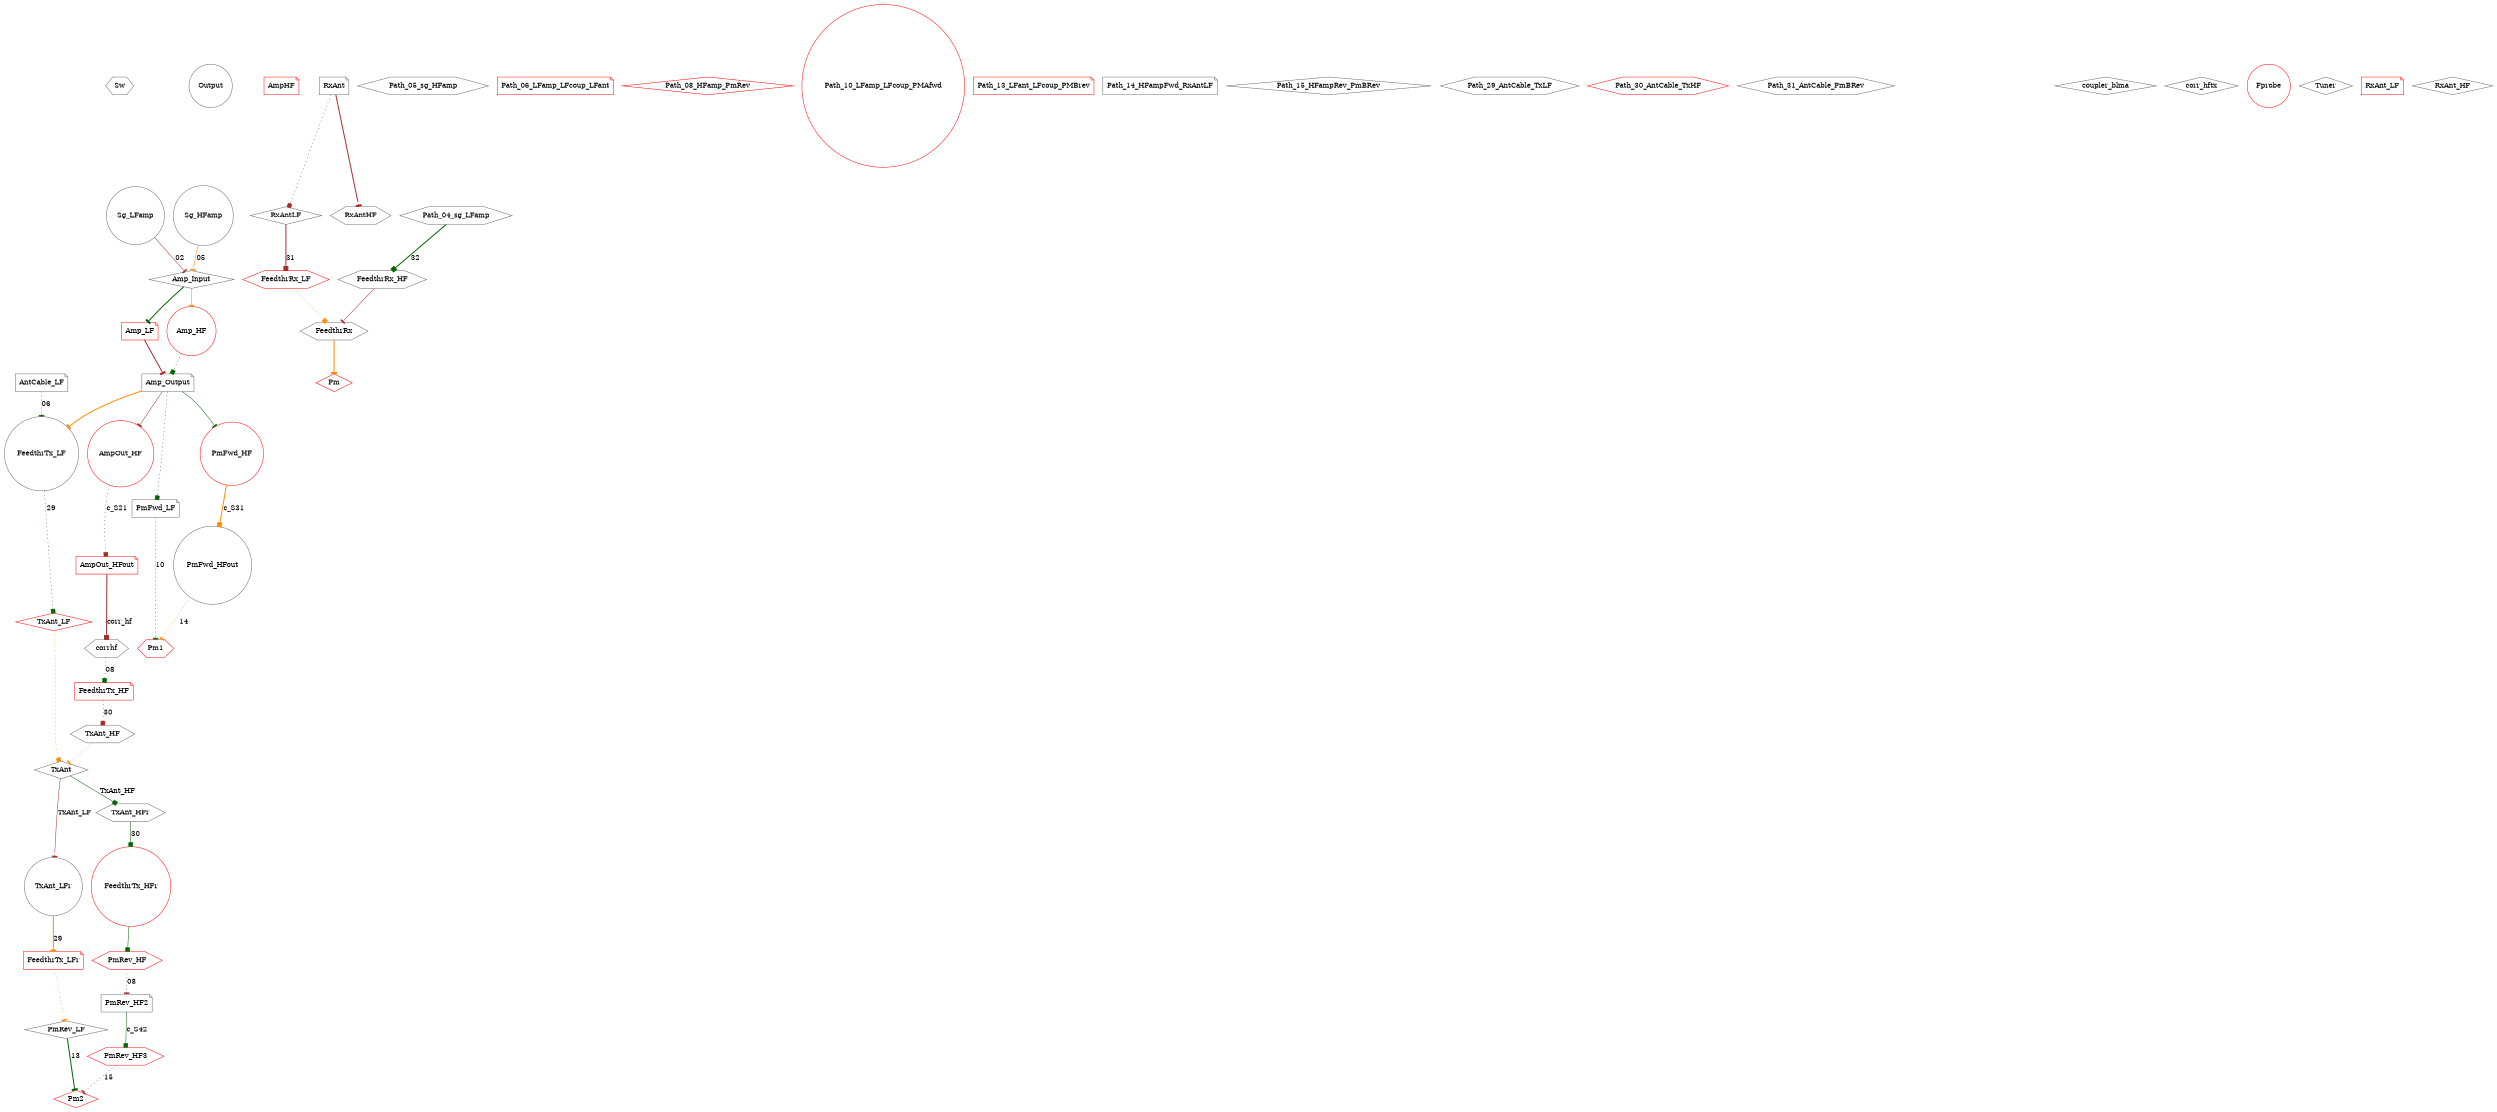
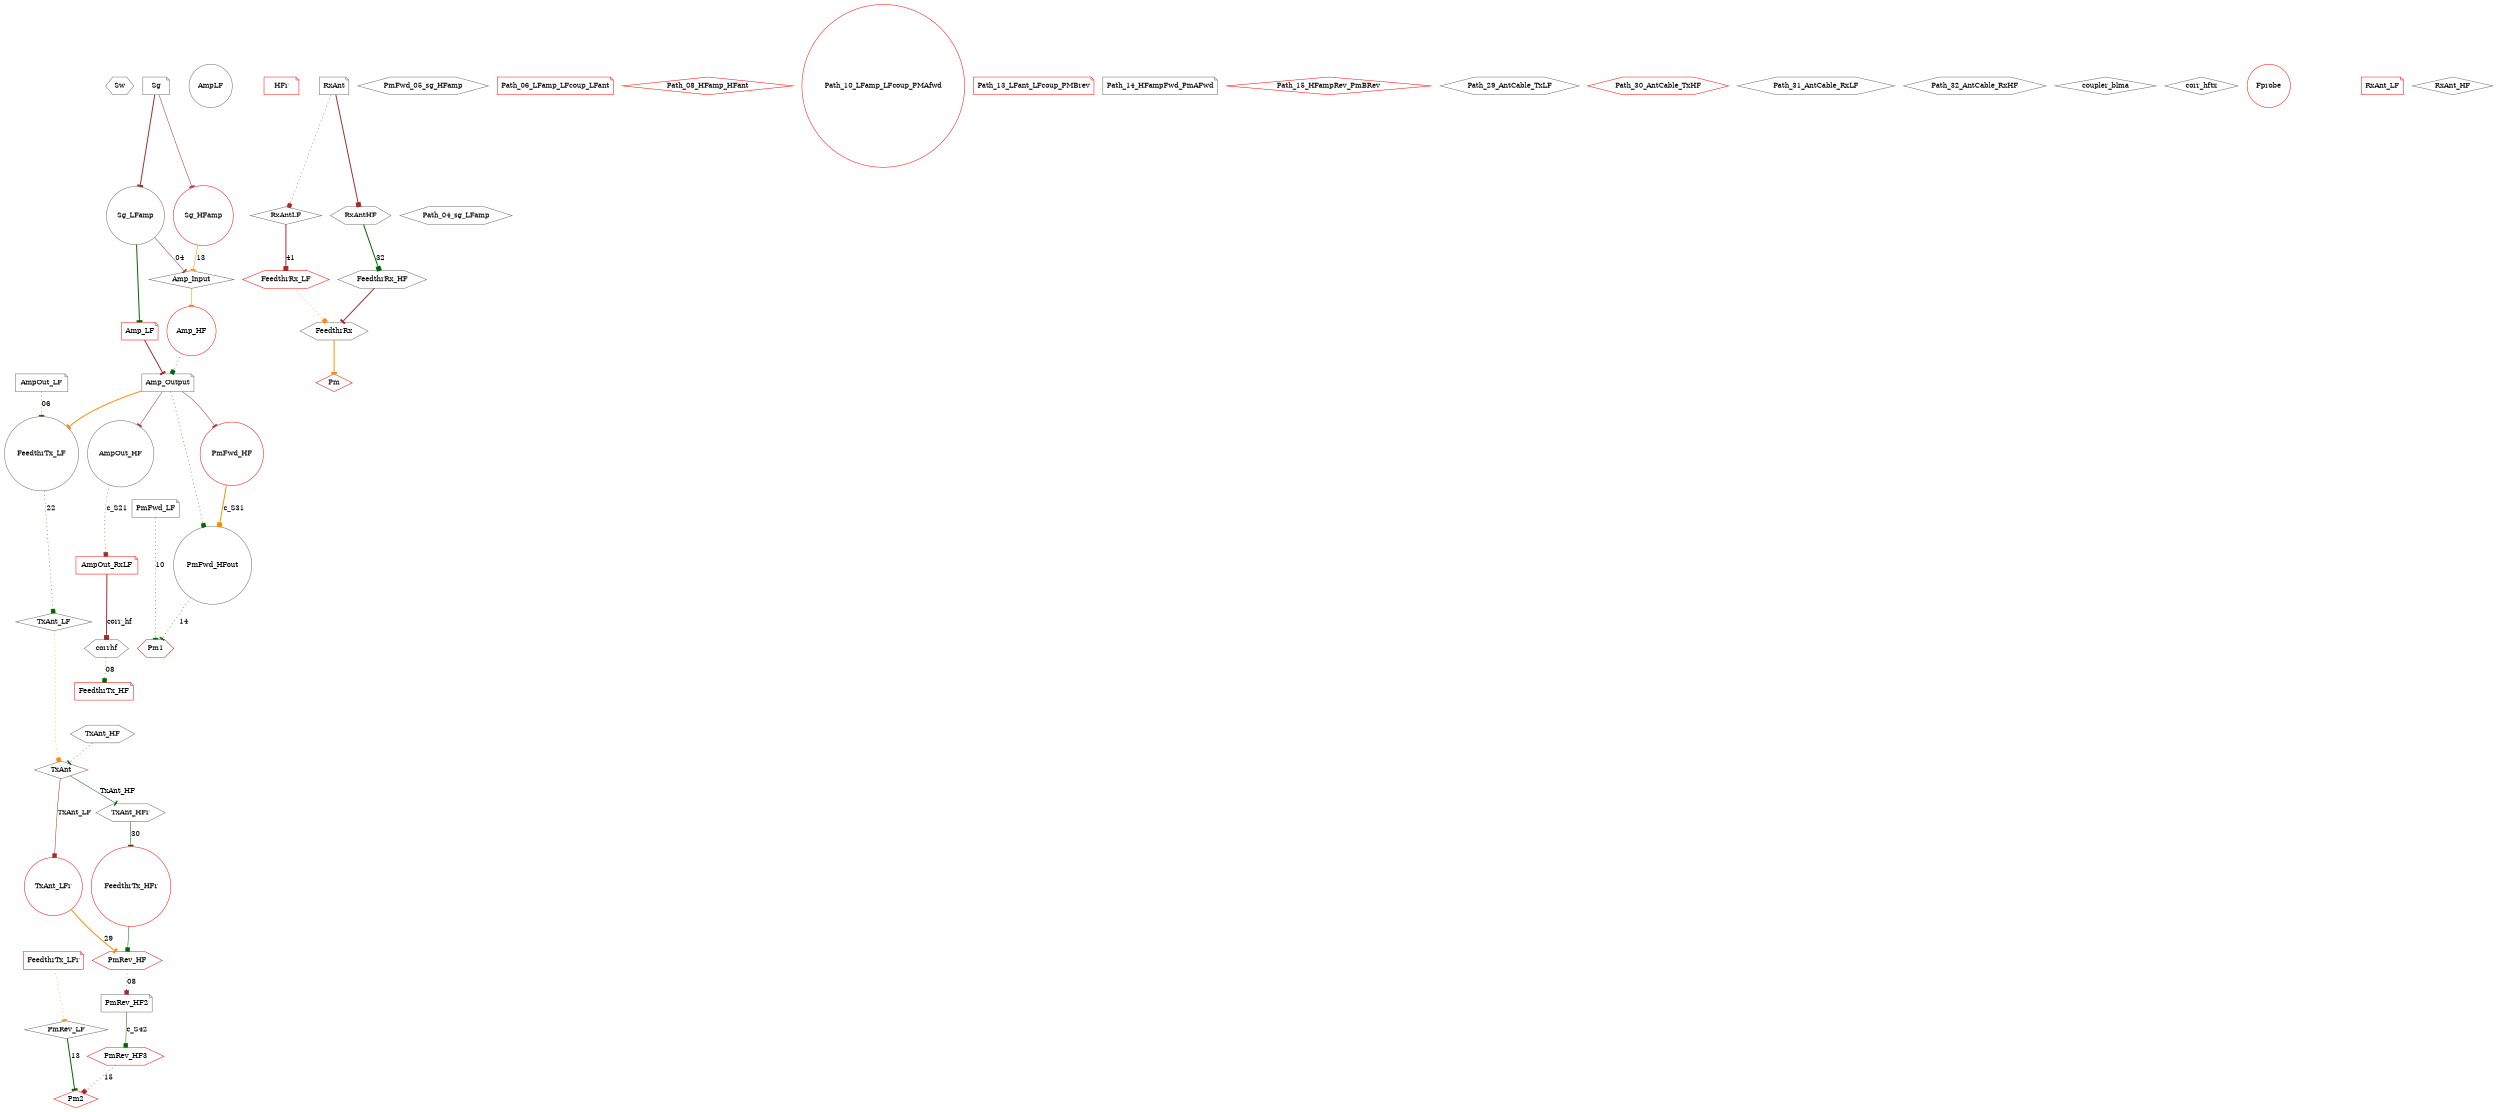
  digraph {
    node [color=gray40 shape=hexagon]
    edge [arrowhead=tee color=darkgreen condition="1e9<f<=18e9" style=dotted]
    Sw [condition="f<=18e9" ini="sw_rc.ini"]
+   Sg [condition="1e5<=f<=22e9" ini="sg-rs-smf100a.ini" shape=note]
    Sg_LFamp [shape=circle]
-   Sg_HFamp [shape=circle]
+   Sg_HFamp [color=red shape=circle]
    Amp_Input [shape=diamond]
-   AmpLF [condition="8e7<=f<=1e9" shape=circle label=Output]
-   AmpHF [color=red condition="1e9<f<=18e9" ini="amp-hf-bonn-blma.ini" shape=note]
+   AmpLF [condition="8e7<=f<=1e9" shape=circle]
+   AmpHF [color=red condition="1e9<f<=18e9" ini="amp-hf-bonn-blma.ini" shape=note label=HFr]
    Pm [ch=1 color=red condition="1e7<f<=18e9" ini="pm_rxatt.ini" shape=diamond]
    Pm1 [ch=1 color=red condition="1e7<f<=18e9" ini="pm_rs_nrp_2ch.ini"]
    Pm2 [ch=2 color=red condition="1e7<f<=18e9" ini="pm_rs_nrp_2ch.ini" shape=diamond]
    Path_04_sg_LFamp [condition="f<=18e9" ini="04-sg-LFamp.ini"]
-   Path_05_sg_HFamp [condition="f<=18e9" ini="05-sg-HFamp.ini"]
+   Path_05_sg_HFamp [condition="f<=18e9" ini="05-sg-HFamp.ini" label=PmFwd_05_sg_HFamp]
    Path_06_LFamp_LFcoup_LFant [color=red condition="8e7<=f<=1e9" ini="06-LFamp-LFcoup-LFant.ini" shape=note]
-   Path_08_HFamp_HFant [color=red condition="f<=18e9" ini="08-HFamp-HFant.ini" shape=diamond label=Path_08_HFamp_PmRev]
+   Path_08_HFamp_HFant [color=red condition="f<=18e9" ini="08-HFamp-HFant.ini" shape=diamond]
    Path_10_LFamp_LFcoup_PMAfwd [color=red condition="8e7<=f<=1e9" ini="10-LFamp-LFcoup-PMAfwd.ini" shape=circle]
    Path_13_LFant_LFcoup_PMBrev [color=red condition="8e7<=f<=1e9" ini="13-LFant-LFcoup-PMBrev.ini" shape=note]
-   Path_14_HFampFwd_PmAFwd [condition="f<=18e9" ini="14-HFampfwd-PMAfwd.ini" shape=note label=Path_14_HFampFwd_RxAntLF]
-   Path_15_HFampRev_PmBRev [condition="f<=18e9" ini="15-HFamprev-PMBrev.ini" shape=diamond]
+   Path_14_HFampFwd_PmAFwd [condition="f<=18e9" ini="14-HFampfwd-PMAfwd.ini" shape=note]
+   Path_15_HFampRev_PmBRev [color=red condition="f<=18e9" ini="15-HFamprev-PMBrev.ini" shape=diamond]
    Path_29_AntCable_TxLF [condition="10e6<f<=18e9" ini="29-AntCable-TxLF.ini"]
    Path_30_AntCable_TxHF [color=red condition="10e6<f<=18e9" ini="30-AntCable-TxHF.ini"]
-   Path_31_AntCable_RxLF [condition="10e6<f<=18e9" ini="31-AntCable-RxLF.ini" label=Path_31_AntCable_PmBRev]
+   Path_31_AntCable_RxLF [condition="10e6<f<=18e9" ini="31-AntCable-RxLF.ini"]
+   Path_32_AntCable_RxHF [condition="10e6<f<=18e9" ini="32-AntCable-RxHF.ini"]
    coupler_blma [condition="1e9<f<=18e9" ini="coupler-blma.ini" shape=diamond]
    corr_hftx [condition="1e9<f<=18e9" ini="corr_hftx.ini" shape=diamond]
    Fprobe [color=red ini="prb_pmm_ep601.ini" shape=circle]
-   Tuner [ini="mc_teseq_stirrer.ini" shape=diamond]
-   TxAnt_LF [color=red condition="100e6 <=f<=1e9" ini="ant-rs-hl223.ini" shape=diamond]
+   TxAnt_LF [condition="100e6 <=f<=1e9" ini="ant-rs-hl223.ini" shape=diamond]
    TxAnt [shape=diamond]
-   TxAnt_LFr [shape=circle]
+   TxAnt_LFr [color=red shape=circle]
    TxAnt_HFr
    TxAnt_HF [condition="1e9<f<=18e9" ini="ant-rs-hf907.ini"]
    RxAnt_LF [color=red condition="100e6 <=f<=1e9" ini="ant-rs-hl223.ini" shape=note]
    RxAnt_HF [condition="1e9<f<=18e9" ini="ant-rs-hf907.ini" shape=diamond]
    Amp_LF [color=red shape=note]
    Amp_HF [color=red shape=circle]
    Amp_Output [shape=note]
-   AmpOut_HF [color=red shape=circle]
+   AmpOut_HF [shape=circle]
    PmFwd_LF [shape=note]
    PmFwd_HF [color=red shape=circle]
    FeedthrTx_LF [shape=circle]
-   AmpOut_LF [shape=note label=AntCable_LF]
-   AmpOut_HFout [color=red shape=note]
+   AmpOut_LF [shape=note]
+   AmpOut_HFout [color=red shape=note label=AmpOut_RxLF]
    PmFwd_HFout [shape=circle]
    FeedthrTx_LFr [color=red shape=note]
    FeedthrTx_HFr [color=red shape=circle]
    RxAnt [shape=note]
    RxAntLF [shape=diamond]
    RxAntHF
    FeedthrRx_LF [color=red]
    FeedthrRx_HF
    corrhf
    FeedthrTx_HF [color=red shape=note]
    PmRev_LF [shape=diamond]
    PmRev_HF [color=red]
    PmRev_HF2 [shape=note]
    PmRev_HF3 [color=red]
    FeedthrRx
-   Sg_LFamp -> Amp_Input [color=brown dev=Path_04_sg_LFamp label=02 style=solid what=S21 condition=""]
-   Sg_HFamp -> Amp_Input [color=darkorange dev=Path_05_sg_HFamp label=05 style=solid what=S21 condition=""]
-   Amp_Input -> Amp_LF [condition="f<=1e9" style=bold]
+   Sg -> Sg_LFamp [color=brown condition="f<=1e9" style=bold]
+   Sg -> Sg_HFamp [color=brown style=solid]
+   Sg_LFamp -> Amp_Input [color=brown dev=Path_04_sg_LFamp label=04 style=solid what=S21 condition=""]
+   Sg_HFamp -> Amp_Input [color=darkorange dev=Path_05_sg_HFamp label=13 style=solid what=S21 condition=""]
+   Sg_LFamp -> Amp_LF [condition="f<=1e9" style=bold]
    Amp_Input -> Amp_HF [color=darkorange style=solid]
    TxAnt_LF -> TxAnt [arrowhead=box color=darkorange condition="f<=1e9"]
-   TxAnt -> TxAnt_LFr [color=brown condition="f<=1e9" dev=TxAnt_LF label=TxAnt_LF style=solid]
-   TxAnt -> TxAnt_HFr [arrowhead=box dev=TxAnt_HF label=TxAnt_HF style=solid]
-   TxAnt_LFr -> FeedthrTx_LFr [color=darkorange condition="f<=1e9" dev=Path_29_AntCable_TxLF label=29 style=bold what=S21]
-   TxAnt_HFr -> FeedthrTx_HFr [arrowhead=box dev=Path_30_AntCable_TxHF label=30 style=solid what=S21]
-   TxAnt_HF -> TxAnt [color=darkorange]
+   TxAnt -> TxAnt_LFr [arrowhead=box color=brown condition="f<=1e9" dev=TxAnt_LF label=TxAnt_LF style=solid]
+   TxAnt -> TxAnt_HFr [dev=TxAnt_HF label=TxAnt_HF style=solid]
+   TxAnt_LFr -> PmRev_HF [color=darkorange condition="f<=1e9" dev=Path_29_AntCable_TxLF label=29 style=bold what=S21]
+   TxAnt_HFr -> FeedthrTx_HFr [dev=Path_30_AntCable_TxHF label=30 style=solid what=S21]
+   TxAnt_HF -> TxAnt
    Amp_LF -> Amp_Output [color=brown dev=AmpLF style=bold what=S21 condition=""]
    Amp_HF -> Amp_Output [arrowhead=box dev=AmpHF what=S21 condition=""]
    Amp_Output -> AmpOut_HF [color=brown style=solid]
-   Amp_Output -> PmFwd_LF [arrowhead=box condition="8e7<=f<=1e9"]
-   Amp_Output -> PmFwd_HF [style=solid]
+   Amp_Output -> PmFwd_HFout [arrowhead=box condition="8e7<=f<=1e9"]
+   Amp_Output -> PmFwd_HF [color=brown style=solid]
    Amp_Output -> FeedthrTx_LF [color=darkorange condition="f<=1e9" style=bold]
    AmpOut_HF -> AmpOut_HFout [arrowhead=box color=brown dev=coupler_blma label=c_S21 what=S21]
    PmFwd_LF -> Pm1 [condition="f<=1e9" dev=Path_10_LFamp_LFcoup_PMAfwd label=10 what=S21]
    PmFwd_HF -> PmFwd_HFout [arrowhead=box color=darkorange dev=coupler_blma label=c_S31 style=bold what=S31]
-   FeedthrTx_LF -> TxAnt_LF [arrowhead=box condition="f<=1e9" dev=Path_29_AntCable_TxLF label=29 what=S21]
+   FeedthrTx_LF -> TxAnt_LF [arrowhead=box condition="f<=1e9" dev=Path_29_AntCable_TxLF label=22 what=S21]
    AmpOut_LF -> FeedthrTx_LF [condition="f<=1e9" dev=Path_06_LFamp_LFcoup_LFant label=06 what=S21]
    AmpOut_HFout -> corrhf [arrowhead=box color=brown dev=corr_hftx label=corr_hf style=bold what=S21]
-   PmFwd_HFout -> Pm1 [color=darkorange dev=Path_14_HFampFwd_PmAFwd label=14 what=S21]
+   PmFwd_HFout -> Pm1 [dev=Path_14_HFampFwd_PmAFwd label=14 what=S21]
    FeedthrTx_LFr -> PmRev_LF [color=darkorange condition="f<=1e9"]
    FeedthrTx_HFr -> PmRev_HF [arrowhead=box style=solid]
    RxAnt -> RxAntLF [arrowhead=box color=brown condition="f<=1e9"]
-   RxAnt -> RxAntHF [color=brown style=bold]
-   RxAntLF -> FeedthrRx_LF [arrowhead=box color=brown condition="f<=1e9" dev=Path_31_AntCable_RxLF label=31 style=bold what=S21]
-   Path_04_sg_LFamp -> FeedthrRx_HF [arrowhead=box dev=Path_32_AntCable_RxHF label=32 style=bold what=S21]
+   RxAnt -> RxAntHF [arrowhead=box color=brown style=bold]
+   RxAntLF -> FeedthrRx_LF [arrowhead=box color=brown condition="f<=1e9" dev=Path_31_AntCable_RxLF label=41 style=bold what=S21]
+   RxAntHF -> FeedthrRx_HF [arrowhead=box dev=Path_32_AntCable_RxHF label=32 style=bold what=S21]
    FeedthrRx_LF -> FeedthrRx [arrowhead=box color=darkorange condition="f<=1e9"]
-   FeedthrRx_HF -> FeedthrRx [color=brown style=solid]
+   FeedthrRx_HF -> FeedthrRx [color=brown style=bold]
    corrhf -> FeedthrTx_HF [arrowhead=box dev=Path_08_HFamp_HFant label=08 what=S21]
-   FeedthrTx_HF -> TxAnt_HF [arrowhead=box color=brown dev=Path_30_AntCable_TxHF label=30 what=S21]
    PmRev_LF -> Pm2 [condition="f<=1e9" dev=Path_13_LFant_LFcoup_PMBrev label=13 style=bold what=S21]
-   PmRev_HF -> PmRev_HF2 [color=brown dev=Path_08_HFamp_HFant label=08 what=S21]
+   PmRev_HF -> PmRev_HF2 [arrowhead=box color=brown dev=Path_08_HFamp_HFant label=08 what=S21]
    PmRev_HF2 -> PmRev_HF3 [arrowhead=box dev=coupler_blma label=c_S42 style=solid what=S42]
-   PmRev_HF3 -> Pm2 [color=brown dev=Path_15_HFampRev_PmBRev label=15 what=S21]
+   PmRev_HF3 -> Pm2 [arrowhead=box color=brown dev=Path_15_HFampRev_PmBRev label=15 what=S21]
    FeedthrRx -> Pm [color=darkorange style=bold condition=""]
  }
